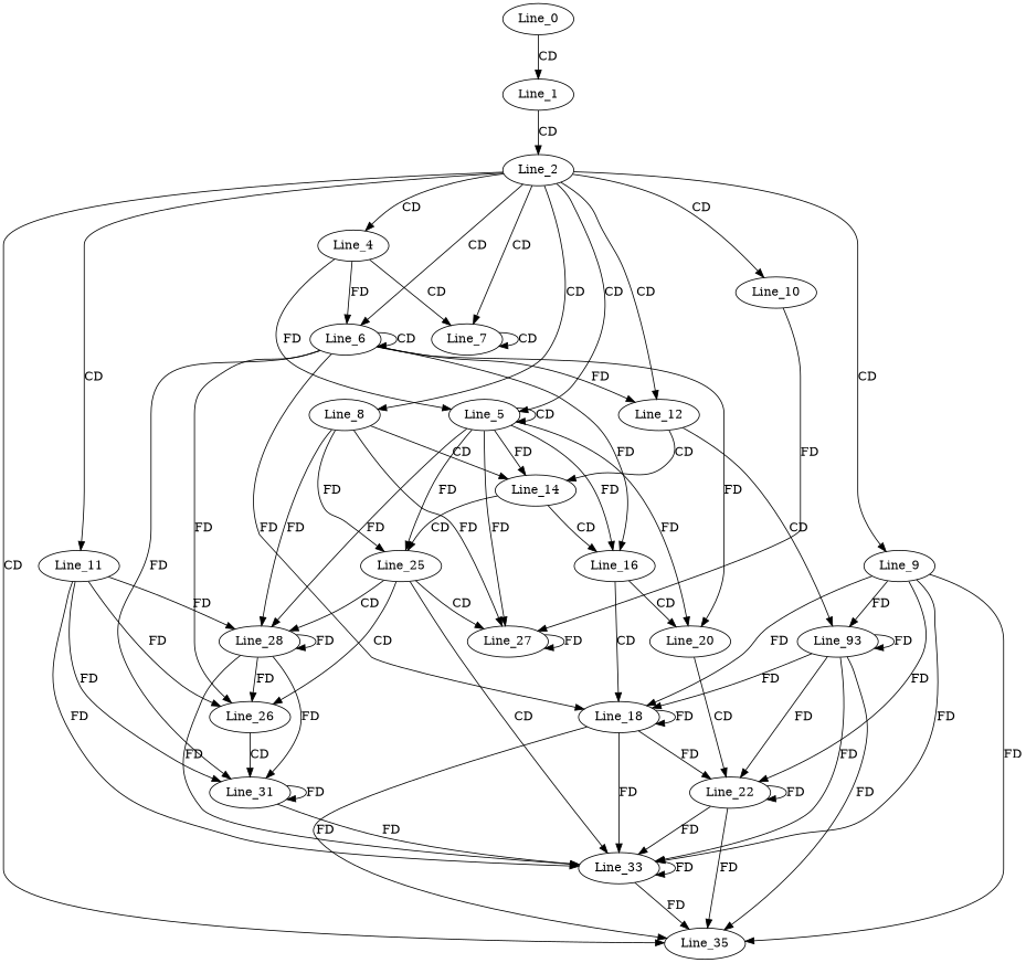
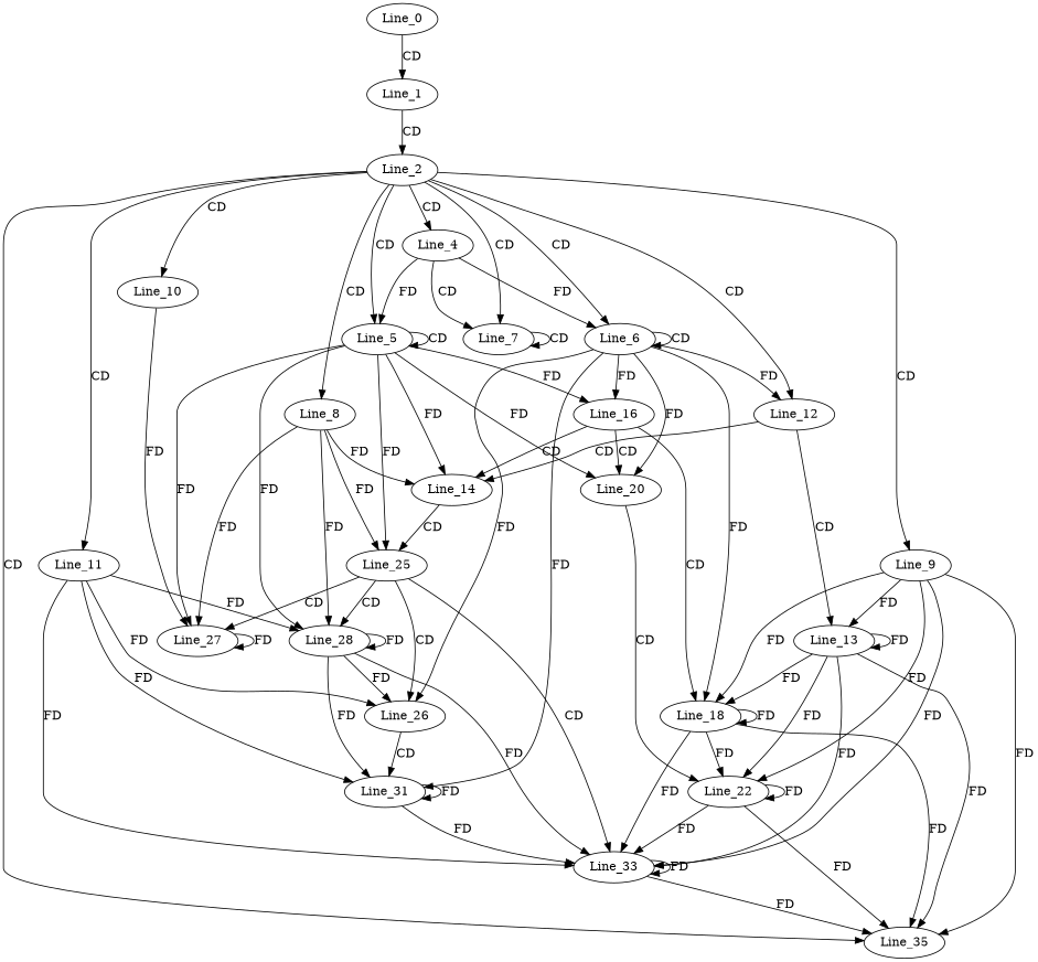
  digraph {
    Line_0
    Line_1
    Line_2
    Line_4
    Line_5
    Line_6
    Line_7
    Line_8
    Line_9
    Line_10
    Line_11
    Line_12
    Line_35
    Line_14
    Line_16
    Line_20
    Line_25
    Line_27
    Line_28
    Line_18
    n21 [label=Line_26]
    Line_31
    Line_22
-   Line_13 [label=Line_93]
+   Line_13
    Line_33
    Line_0 -> Line_1 [label=CD]
    Line_1 -> Line_2 [label=CD]
    Line_2 -> Line_4 [label=CD]
    Line_2 -> Line_5 [label=CD]
    Line_2 -> Line_6 [label=CD]
    Line_2 -> Line_7 [label=CD]
    Line_2 -> Line_8 [label=CD]
    Line_2 -> Line_9 [label=CD]
    Line_2 -> Line_10 [label=CD]
    Line_2 -> Line_11 [label=CD]
    Line_2 -> Line_12 [label=CD]
    Line_2 -> Line_35 [label=CD]
    Line_4 -> Line_5 [label=FD]
    Line_4 -> Line_6 [label=FD]
    Line_4 -> Line_7 [label=CD]
    Line_5 -> Line_5 [label=CD]
    Line_5 -> Line_14 [label=FD]
    Line_5 -> Line_16 [label=FD]
    Line_5 -> Line_20 [label=FD]
    Line_5 -> Line_25 [label=FD]
    Line_5 -> Line_27 [label=FD]
    Line_5 -> Line_28 [label=FD]
    Line_6 -> Line_6 [label=CD]
    Line_6 -> Line_12 [label=FD]
    Line_6 -> Line_16 [label=FD]
    Line_6 -> Line_20 [label=FD]
    Line_6 -> Line_18 [label=FD]
    Line_6 -> n21 [label=FD]
    Line_6 -> Line_31 [label=FD]
    Line_7 -> Line_7 [label=CD]
-   Line_8 -> Line_14 [label=CD]
+   Line_8 -> Line_14 [label=FD]
    Line_8 -> Line_25 [label=FD]
    Line_8 -> Line_27 [label=FD]
    Line_8 -> Line_28 [label=FD]
    Line_9 -> Line_35 [label=FD]
    Line_9 -> Line_18 [label=FD]
    Line_9 -> Line_22 [label=FD]
    Line_9 -> Line_13 [label=FD]
    Line_9 -> Line_33 [label=FD]
    Line_10 -> Line_27 [label=FD]
    Line_11 -> Line_28 [label=FD]
    Line_11 -> n21 [label=FD]
    Line_11 -> Line_31 [label=FD]
    Line_11 -> Line_33 [label=FD]
    Line_12 -> Line_14 [label=CD]
    Line_12 -> Line_13 [label=CD]
-   Line_14 -> Line_16 [label=CD]
+   Line_16 -> Line_14 [label=CD]
    Line_14 -> Line_25 [label=CD]
    Line_16 -> Line_20 [label=CD]
    Line_16 -> Line_18 [label=CD]
    Line_20 -> Line_22 [label=CD]
    Line_25 -> Line_27 [label=CD]
    Line_25 -> Line_28 [label=CD]
    Line_25 -> n21 [label=CD]
    Line_25 -> Line_33 [label=CD]
    Line_27 -> Line_27 [label=FD]
    Line_28 -> Line_28 [label=FD]
    Line_28 -> n21 [label=FD]
    Line_28 -> Line_31 [label=FD]
    Line_28 -> Line_33 [label=FD]
    Line_18 -> Line_35 [label=FD]
    Line_18 -> Line_18 [label=FD]
    Line_18 -> Line_22 [label=FD]
    Line_18 -> Line_33 [label=FD]
    n21 -> Line_31 [label=CD]
    Line_31 -> Line_31 [label=FD]
    Line_31 -> Line_33 [label=FD]
    Line_22 -> Line_35 [label=FD]
    Line_22 -> Line_22 [label=FD]
    Line_22 -> Line_33 [label=FD]
    Line_13 -> Line_35 [label=FD]
    Line_13 -> Line_18 [label=FD]
    Line_13 -> Line_22 [label=FD]
    Line_13 -> Line_13 [label=FD]
    Line_13 -> Line_33 [label=FD]
    Line_33 -> Line_35 [label=FD]
    Line_33 -> Line_33 [label=FD]
  }
